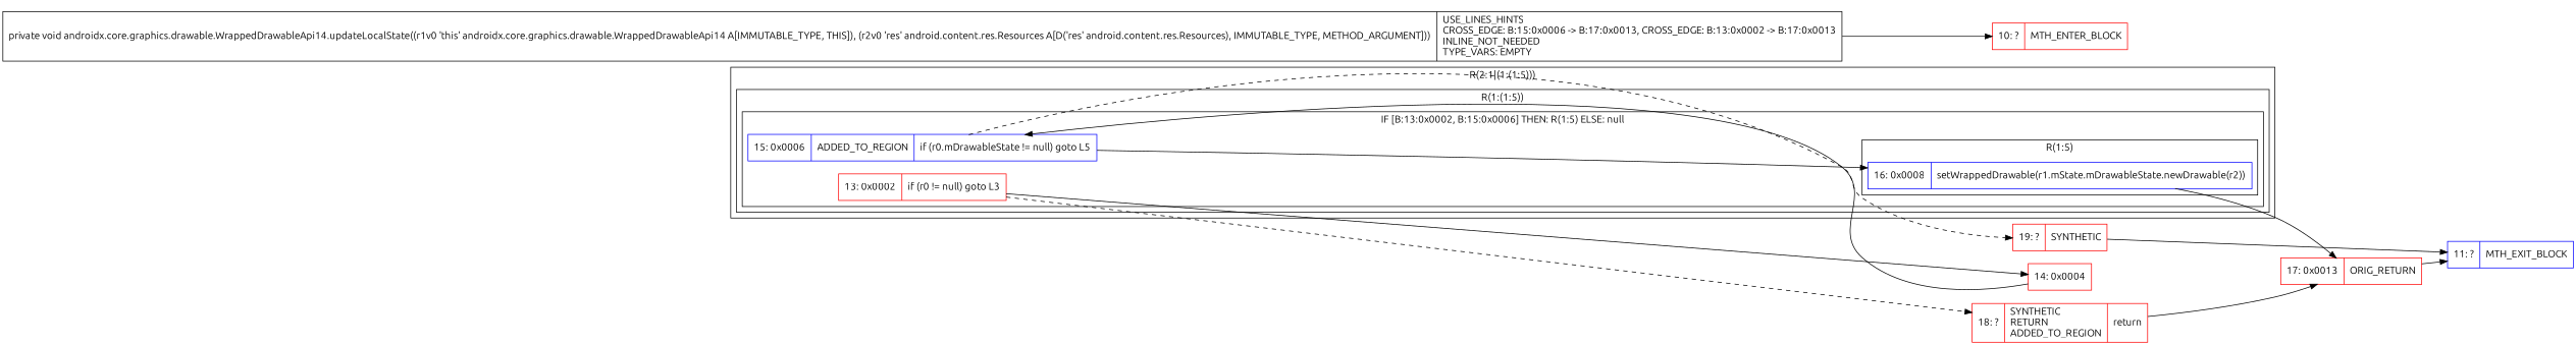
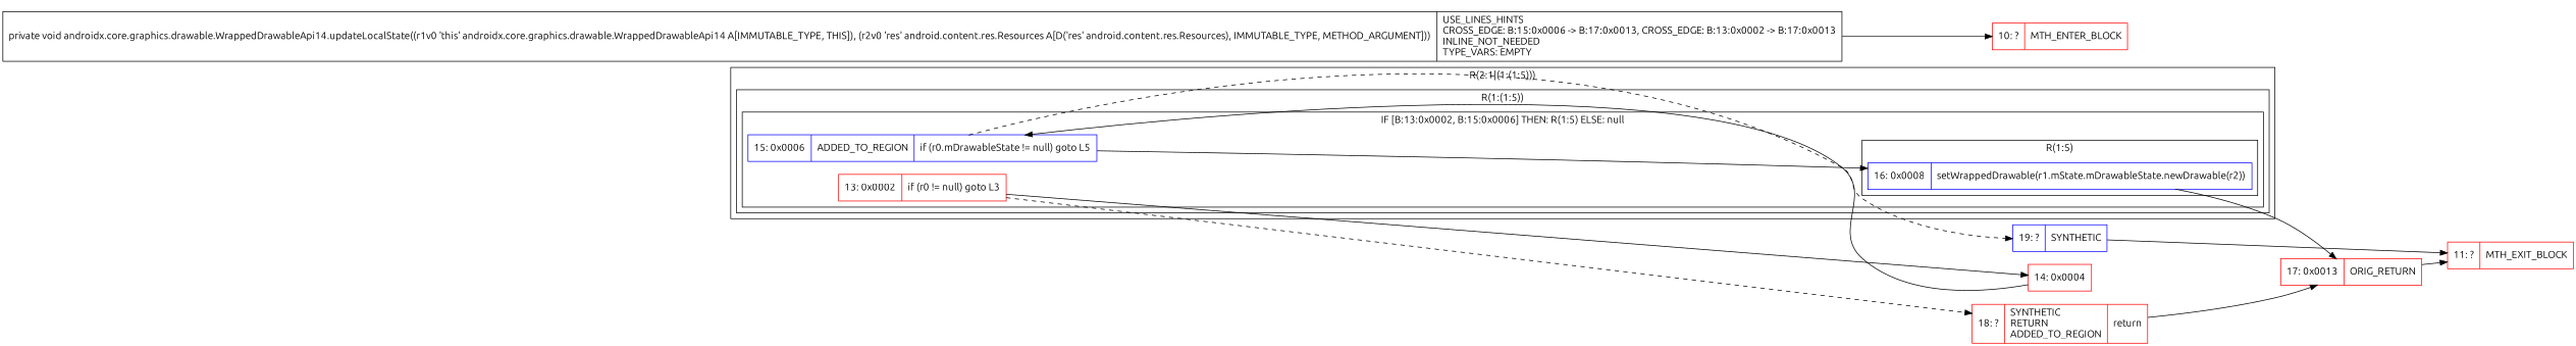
  digraph {
    fontname=Ubuntu
    rankdir=LR
    node [color=red fontname=Ubuntu shape=record]
    edge [fontname=Ubuntu]
    n1 [color=blue label="{16\:\ 0x0008|setWrappedDrawable(r1.mState.mDrawableState.newDrawable(r2))\l}"]
    n2 [label="{13\:\ 0x0002|if (r0 != null) goto L3\l}"]
    n3 [color=blue label="{15\:\ 0x0006|ADDED_TO_REGION\l|if (r0.mDrawableState != null) goto L5\l}"]
    n4 [label="{17\:\ 0x0013|ORIG_RETURN\l}"]
    n5 [label="{14\:\ 0x0004}"]
    n6 [label="{18\:\ ?|SYNTHETIC\lRETURN\lADDED_TO_REGION\l|return\l}"]
-   n7 [label="{19\:\ ?|SYNTHETIC\l}"]
-   n8 [color=blue label="{11\:\ ?|MTH_EXIT_BLOCK\l}"]
+   n7 [color=blue label="{19\:\ ?|SYNTHETIC\l}"]
+   n8 [label="{11\:\ ?|MTH_EXIT_BLOCK\l}"]
    n9 [label="{10\:\ ?|MTH_ENTER_BLOCK\l}"]
    n10 [label="{private void androidx.core.graphics.drawable.WrappedDrawableApi14.updateLocalState((r1v0 'this' androidx.core.graphics.drawable.WrappedDrawableApi14 A[IMMUTABLE_TYPE, THIS]), (r2v0 'res' android.content.res.Resources A[D('res' android.content.res.Resources), IMMUTABLE_TYPE, METHOD_ARGUMENT]))  | USE_LINES_HINTS\lCROSS_EDGE: B:15:0x0006 \-\> B:17:0x0013, CROSS_EDGE: B:13:0x0002 \-\> B:17:0x0013\lINLINE_NOT_NEEDED\lTYPE_VARS: EMPTY\l}" color=""]
    subgraph cluster_1 {
      label="R(2:1|(1:(1:5)))"
      subgraph cluster_2 {
        label="R(1:(1:5))"
        subgraph cluster_3 {
          label="IF [B:13:0x0002, B:15:0x0006] THEN: R(1:5) ELSE: null"
          n2
          n3
          subgraph cluster_4 {
            label="R(1:5)"
            n1
          }
        }
      }
    }
    n1 -> n4
    n2 -> n5
    n2 -> n6 [style=dashed]
    n3 -> n1
    n3 -> n7 [style=dashed]
    n4 -> n8
    n5 -> n3
    n6 -> n4
    n7 -> n8
    n10 -> n9
  }
